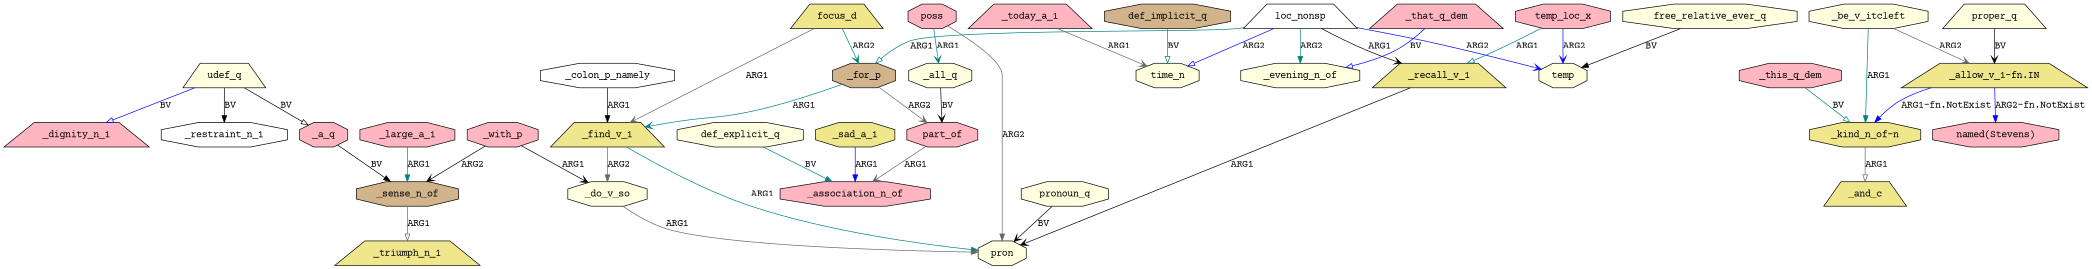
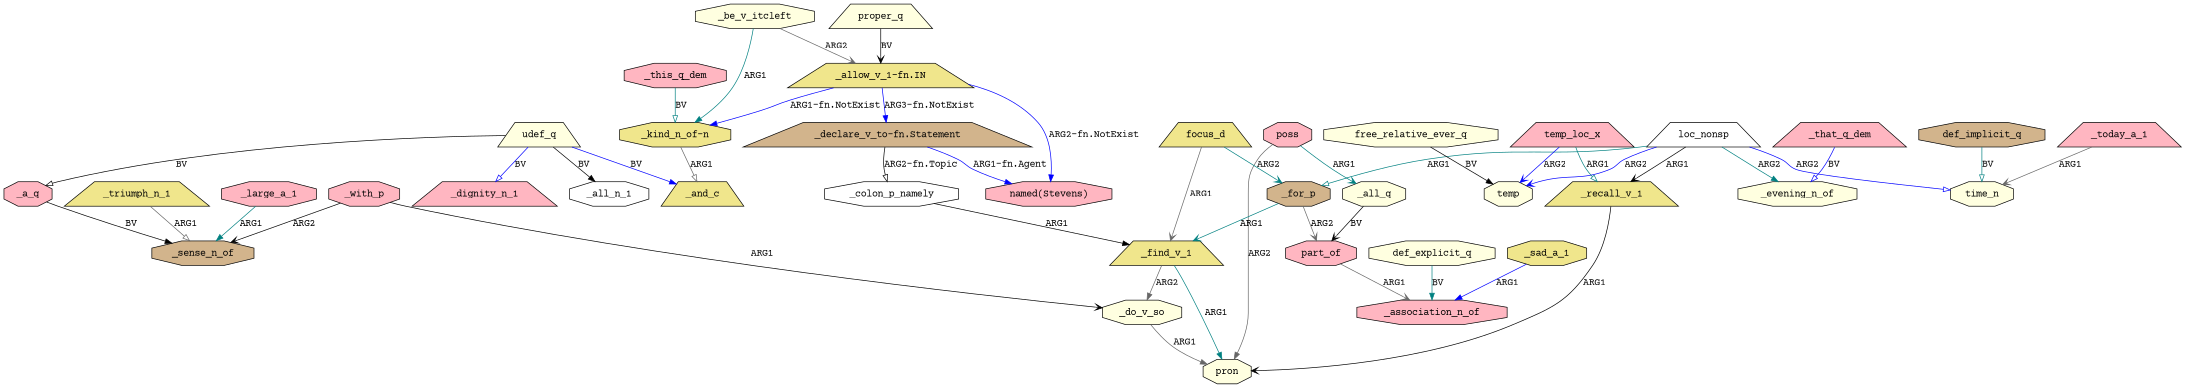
  digraph {
    fontname="Courier Prime"
    node [fillcolor=lightpink fontname="Courier Prime" shape=octagon style=filled]
    edge [arrowhead=normal color=black fontname="Courier Prime"]
    _sense_n_of [fillcolor=tan]
    _a_q
    _triumph_n_1 [fillcolor=khaki shape=trapezium]
    _today_a_1 [shape=trapezium]
    time_n [fillcolor=lightyellow]
    _all_q [fillcolor=lightyellow]
    part_of
    _association_n_of
    poss
    pron [fillcolor=lightyellow]
    "_kind_n_of-n" [fillcolor=khaki]
    _this_q_dem
    _and_c [fillcolor=khaki shape=trapezium]
    loc_nonsp [fillcolor=white shape=trapezium]
    _recall_v_1 [fillcolor=khaki shape=trapezium]
    _evening_n_of [fillcolor=lightyellow]
    _for_p [fillcolor=tan]
    temp [fillcolor=lightyellow]
    _find_v_1 [fillcolor=khaki shape=trapezium]
    _be_v_itcleft [fillcolor=lightyellow]
    "_allow_v_1-fn.IN" [fillcolor=khaki shape=trapezium]
    "named(Stevens)"
+   "_declare_v_to-fn.Statement" [fillcolor=tan shape=trapezium]
    _colon_p_namely [fillcolor=white]
    udef_q [fillcolor=lightyellow shape=trapezium]
    _dignity_n_1 [shape=trapezium]
-   _restraint_n_1 [fillcolor=white]
+   _restraint_n_1 [fillcolor=white label=_all_n_1]
    _do_v_so [fillcolor=lightyellow]
    def_explicit_q [fillcolor=lightyellow]
    _sad_a_1 [fillcolor=khaki]
    proper_q [fillcolor=lightyellow shape=trapezium]
    focus_d [fillcolor=khaki shape=trapezium]
-   pronoun_q [fillcolor=lightyellow]
-   temp_loc_x
+   temp_loc_x [shape=trapezium]
    _large_a_1
    _that_q_dem [shape=trapezium]
    _with_p
    free_relative_ever_q [fillcolor=lightyellow]
    def_implicit_q [fillcolor=tan]
-   _sense_n_of -> _triumph_n_1 [arrowhead=onormal color=gray40 label=ARG1]
+   _triumph_n_1 -> _sense_n_of [arrowhead=onormal color=gray40 label=ARG1]
    _a_q -> _sense_n_of [label=BV]
    _today_a_1 -> time_n [arrowhead=vee color=gray40 label=ARG1]
    _all_q -> part_of [arrowhead=vee label=BV]
    part_of -> _association_n_of [arrowhead=vee color=gray40 label=ARG1]
    poss -> _all_q [arrowhead=vee color=teal label=ARG1]
    poss -> pron [color=gray40 label=ARG2]
    "_kind_n_of-n" -> _and_c [arrowhead=onormal color=gray40 label=ARG1]
    _this_q_dem -> "_kind_n_of-n" [arrowhead=onormal color=teal label=BV]
    loc_nonsp -> time_n [arrowhead=onormal color=blue label=ARG2]
    loc_nonsp -> _recall_v_1 [arrowhead=vee label=ARG1]
    loc_nonsp -> _evening_n_of [color=teal label=ARG2]
    loc_nonsp -> _for_p [arrowhead=onormal color=teal label=ARG1]
    loc_nonsp -> temp [arrowhead=vee color=blue label=ARG2]
    _recall_v_1 -> pron [arrowhead=vee label=ARG1]
    _for_p -> part_of [arrowhead=vee color=gray40 label=ARG2]
    _for_p -> _find_v_1 [arrowhead=vee color=teal label=ARG1]
    _find_v_1 -> pron [color=teal label=ARG1]
    _find_v_1 -> _do_v_so [color=gray40 label=ARG2]
    _be_v_itcleft -> "_kind_n_of-n" [color=teal label=ARG1]
    _be_v_itcleft -> "_allow_v_1-fn.IN" [arrowhead=vee color=gray40 label=ARG2]
    "_allow_v_1-fn.IN" -> "_kind_n_of-n" [color=blue label="ARG1-fn.NotExist"]
    "_allow_v_1-fn.IN" -> "named(Stevens)" [color=blue label="ARG2-fn.NotExist"]
+   "_allow_v_1-fn.IN" -> "_declare_v_to-fn.Statement" [color=blue label="ARG3-fn.NotExist"]
+   "_declare_v_to-fn.Statement" -> "named(Stevens)" [color=blue label="ARG1-fn.Agent"]
+   "_declare_v_to-fn.Statement" -> _colon_p_namely [arrowhead=onormal label="ARG2-fn.Topic"]
    _colon_p_namely -> _find_v_1 [label=ARG1]
    udef_q -> _a_q [arrowhead=onormal label=BV]
+   udef_q -> _and_c [color=blue label=BV]
    udef_q -> _dignity_n_1 [arrowhead=onormal color=blue label=BV]
    udef_q -> _restraint_n_1 [label=BV]
    _do_v_so -> pron [color=gray40 label=ARG1]
    def_explicit_q -> _association_n_of [color=teal label=BV]
    _sad_a_1 -> _association_n_of [color=blue label=ARG1]
    proper_q -> "_allow_v_1-fn.IN" [arrowhead=vee label=BV]
    focus_d -> _for_p [arrowhead=vee color=teal label=ARG2]
    focus_d -> _find_v_1 [arrowhead=vee color=gray40 label=ARG1]
-   pronoun_q -> pron [arrowhead=vee label=BV]
    temp_loc_x -> _recall_v_1 [arrowhead=onormal color=teal label=ARG1]
    temp_loc_x -> temp [arrowhead=vee color=blue label=ARG2]
    _large_a_1 -> _sense_n_of [color=teal label=ARG1]
    _that_q_dem -> _evening_n_of [arrowhead=onormal color=blue label=BV]
    _with_p -> _sense_n_of [arrowhead=vee label=ARG2]
    _with_p -> _do_v_so [arrowhead=vee label=ARG1]
    free_relative_ever_q -> temp [label=BV]
    def_implicit_q -> time_n [arrowhead=onormal color=teal label=BV]
  }
